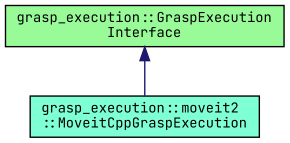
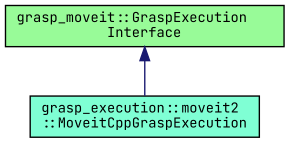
  digraph {
    fontname="JetBrains Mono"
    node [color=black fontname="JetBrains Mono" fontsize=10 shape=box style=filled]
    n1 [fillcolor=aquamarine fontcolor=black height=0.2 label="grasp_execution::moveit2\l::MoveitCppGraspExecution" width=0.4]
-   n2 [fillcolor=palegreen height=0.2 label="grasp_execution::GraspExecution\lInterface" width=0.4]
+   n2 [fillcolor=palegreen height=0.2 label="grasp_moveit::GraspExecution\lInterface" width=0.4]
    n2 -> n1 [color=midnightblue dir=back fontname="JetBrains Mono" fontsize=10 labelfontname=Helvetica labelfontsize=10 style=solid]
  }
